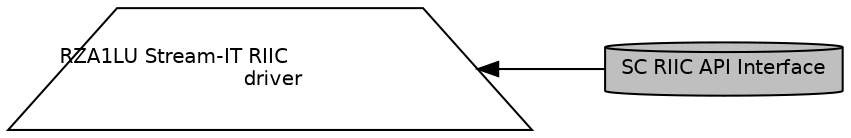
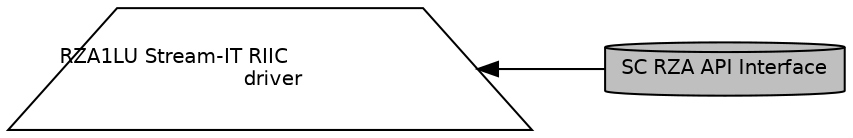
  digraph {
    rankdir=LR
    node [color=black fontname=Helvetica fontsize=10 style=filled]
-   n1 [fillcolor=grey75 fontcolor=black height=0.2 label="SC RIIC API Interface" shape=cylinder width=0.4]
+   n1 [fillcolor=grey75 fontcolor=black height=0.2 label="SC RZA API Interface" shape=cylinder width=0.4]
    n2 [fillcolor=white height=0.2 label="RZA1LU Stream-IT RIIC\l driver" shape=trapezium width=0.4]
    n2 -> n1 [dir=back fontname=Helvetica fontsize=10 labelfontname=Helvetica labelfontsize=10 shape=plaintext style=solid]
  }
